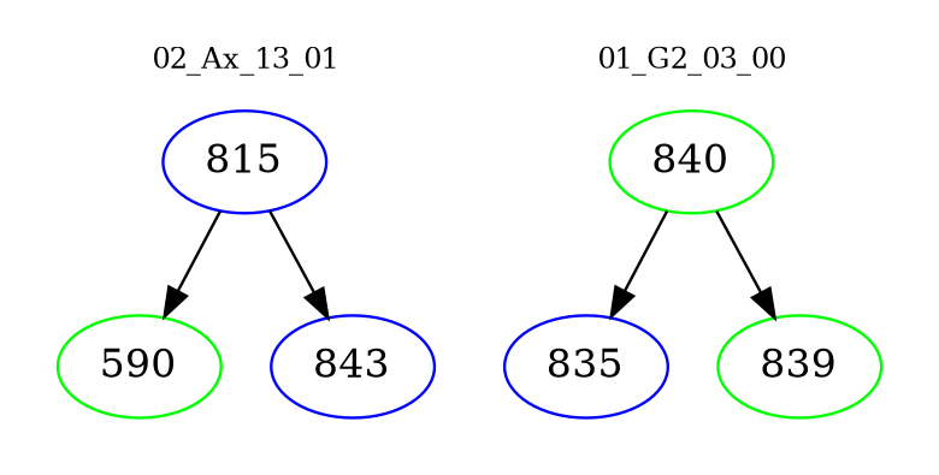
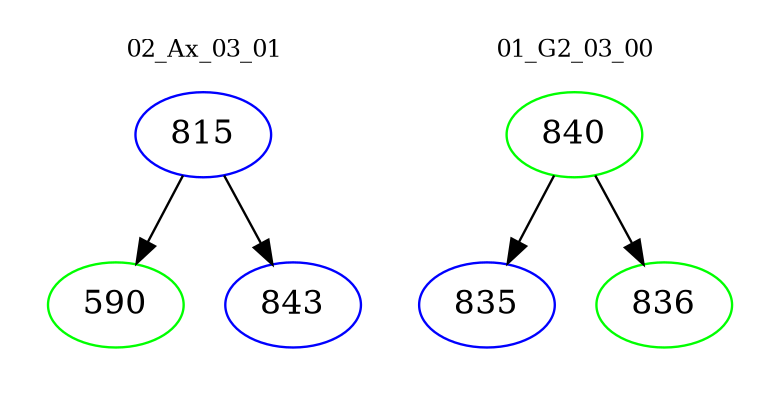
  digraph {
    node [color=blue]
    edge [color=black]
    n1 [label=815]
    n2 [color=green label=590]
    n3 [label=843]
    n4 [color=green label=840]
    n5 [label=835]
-   n6 [color=green label=839]
+   n6 [color=green label=836]
    subgraph cluster_1 {
      color=white
      fontsize=10
-     label="02_Ax_13_01"
+     label="02_Ax_03_01"
      n1
      n2
      n3
    }
    subgraph cluster_2 {
      color=white
      fontsize=10
      label="01_G2_03_00"
      n4
      n5
      n6
    }
    n1 -> n2
    n1 -> n3
    n4 -> n5
    n4 -> n6
  }
